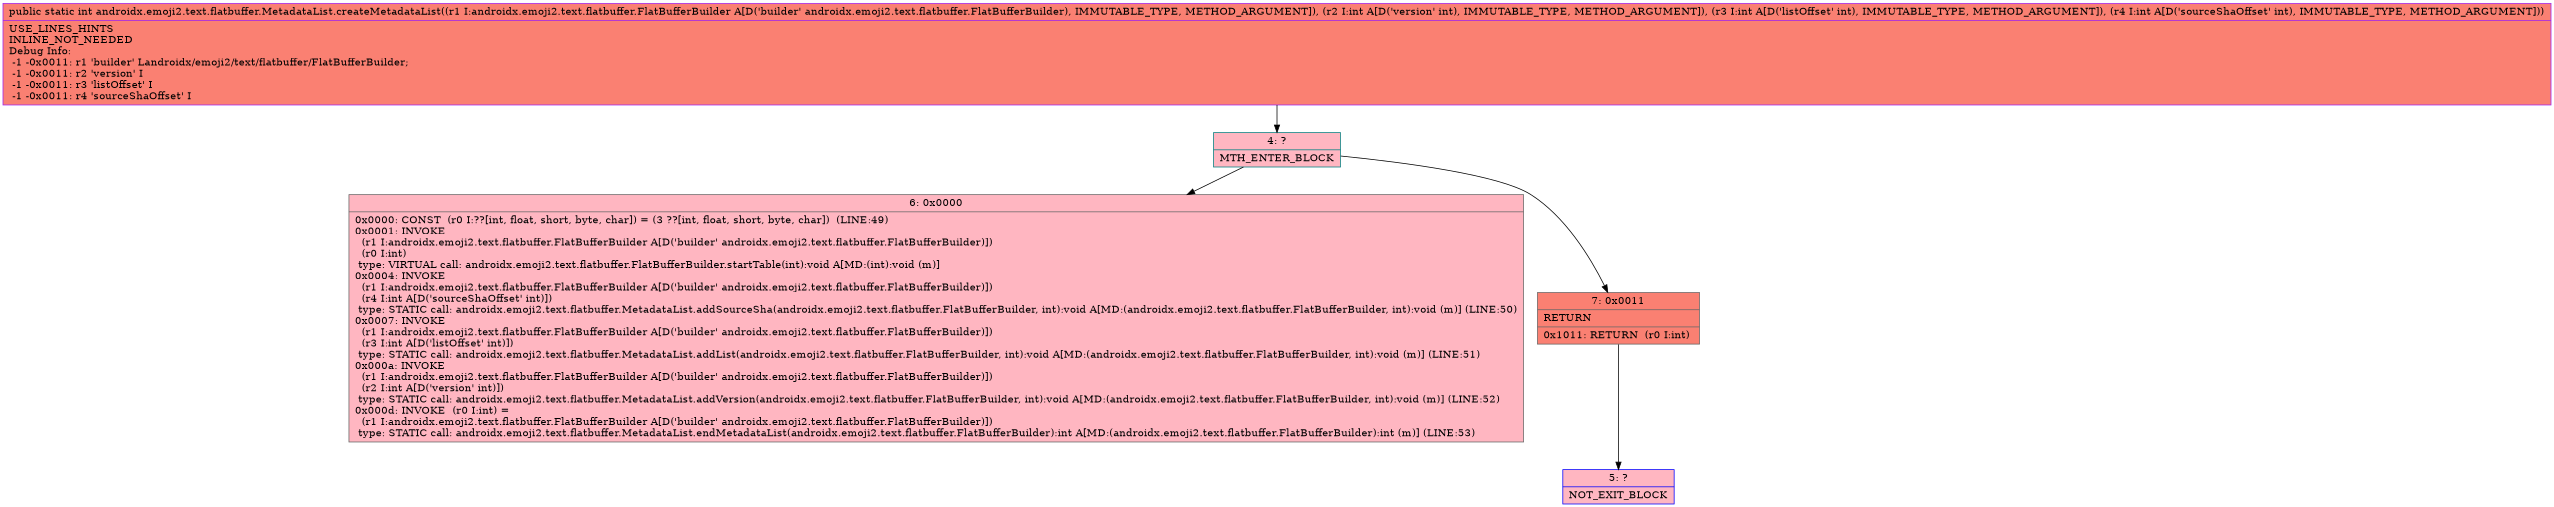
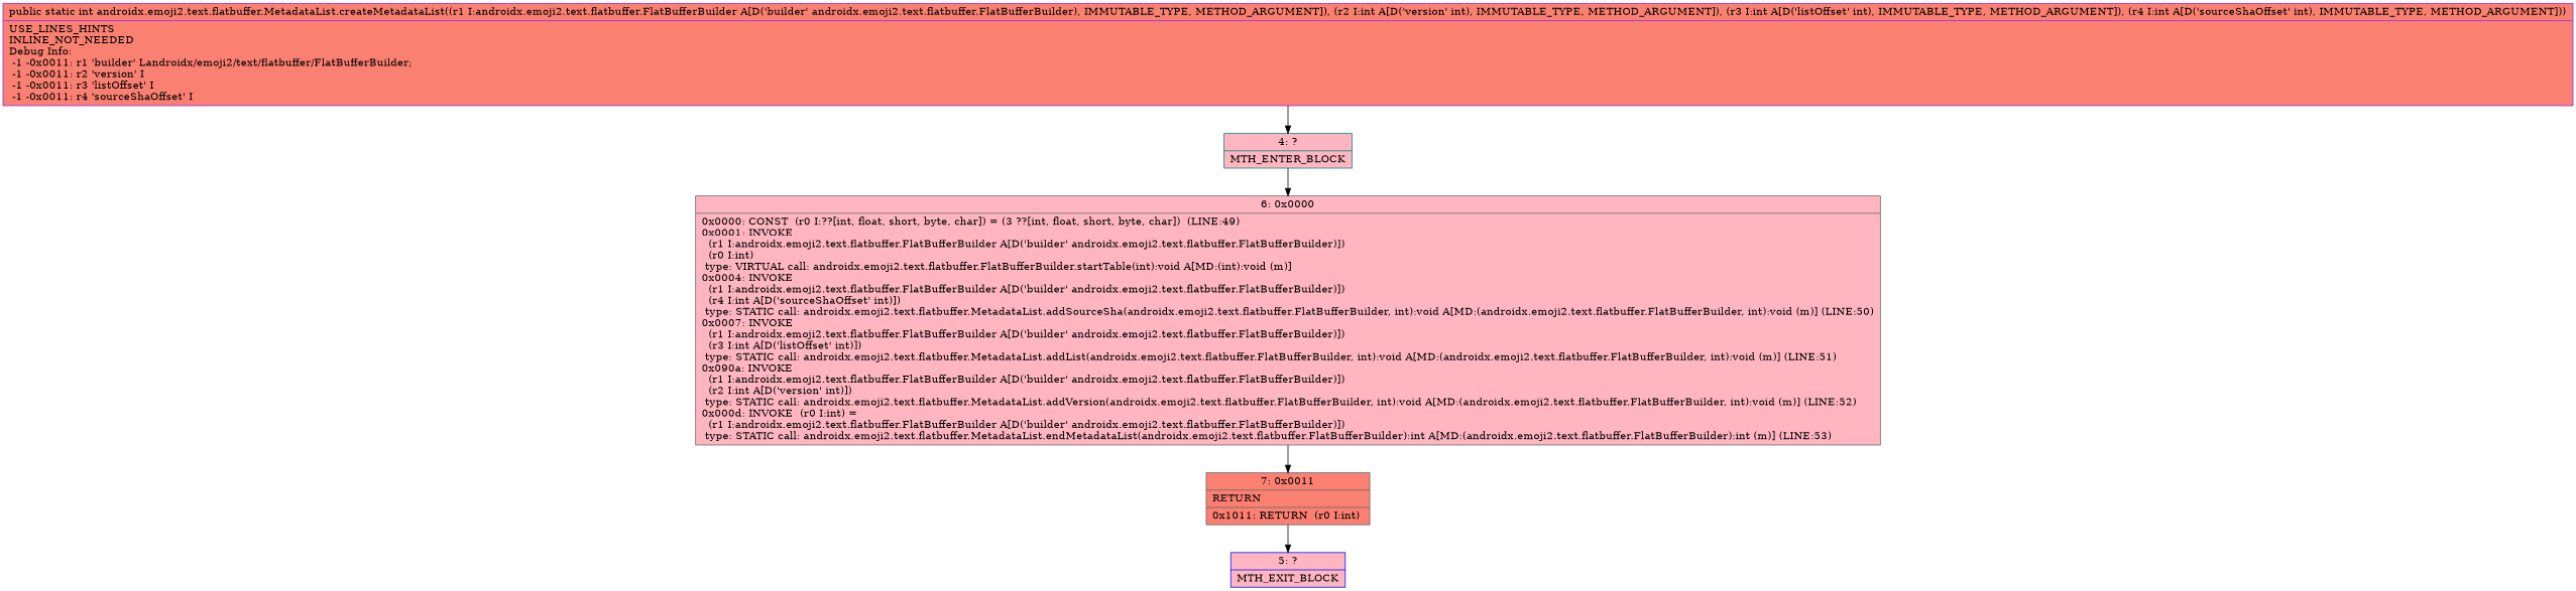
  digraph {
    node [color=gray40 fillcolor=lightpink shape=record style=filled]
    n1 [color=teal label="{4\:\ ?|MTH_ENTER_BLOCK\l}"]
-   n2 [label="{6\:\ 0x0000|0x0000: CONST  (r0 I:??[int, float, short, byte, char]) = (3 ??[int, float, short, byte, char])  (LINE:49)\l0x0001: INVOKE  \l  (r1 I:androidx.emoji2.text.flatbuffer.FlatBufferBuilder A[D('builder' androidx.emoji2.text.flatbuffer.FlatBufferBuilder)])\l  (r0 I:int)\l type: VIRTUAL call: androidx.emoji2.text.flatbuffer.FlatBufferBuilder.startTable(int):void A[MD:(int):void (m)]\l0x0004: INVOKE  \l  (r1 I:androidx.emoji2.text.flatbuffer.FlatBufferBuilder A[D('builder' androidx.emoji2.text.flatbuffer.FlatBufferBuilder)])\l  (r4 I:int A[D('sourceShaOffset' int)])\l type: STATIC call: androidx.emoji2.text.flatbuffer.MetadataList.addSourceSha(androidx.emoji2.text.flatbuffer.FlatBufferBuilder, int):void A[MD:(androidx.emoji2.text.flatbuffer.FlatBufferBuilder, int):void (m)] (LINE:50)\l0x0007: INVOKE  \l  (r1 I:androidx.emoji2.text.flatbuffer.FlatBufferBuilder A[D('builder' androidx.emoji2.text.flatbuffer.FlatBufferBuilder)])\l  (r3 I:int A[D('listOffset' int)])\l type: STATIC call: androidx.emoji2.text.flatbuffer.MetadataList.addList(androidx.emoji2.text.flatbuffer.FlatBufferBuilder, int):void A[MD:(androidx.emoji2.text.flatbuffer.FlatBufferBuilder, int):void (m)] (LINE:51)\l0x000a: INVOKE  \l  (r1 I:androidx.emoji2.text.flatbuffer.FlatBufferBuilder A[D('builder' androidx.emoji2.text.flatbuffer.FlatBufferBuilder)])\l  (r2 I:int A[D('version' int)])\l type: STATIC call: androidx.emoji2.text.flatbuffer.MetadataList.addVersion(androidx.emoji2.text.flatbuffer.FlatBufferBuilder, int):void A[MD:(androidx.emoji2.text.flatbuffer.FlatBufferBuilder, int):void (m)] (LINE:52)\l0x000d: INVOKE  (r0 I:int) = \l  (r1 I:androidx.emoji2.text.flatbuffer.FlatBufferBuilder A[D('builder' androidx.emoji2.text.flatbuffer.FlatBufferBuilder)])\l type: STATIC call: androidx.emoji2.text.flatbuffer.MetadataList.endMetadataList(androidx.emoji2.text.flatbuffer.FlatBufferBuilder):int A[MD:(androidx.emoji2.text.flatbuffer.FlatBufferBuilder):int (m)] (LINE:53)\l}"]
+   n2 [label="{6\:\ 0x0000|0x0000: CONST  (r0 I:??[int, float, short, byte, char]) = (3 ??[int, float, short, byte, char])  (LINE:49)\l0x0001: INVOKE  \l  (r1 I:androidx.emoji2.text.flatbuffer.FlatBufferBuilder A[D('builder' androidx.emoji2.text.flatbuffer.FlatBufferBuilder)])\l  (r0 I:int)\l type: VIRTUAL call: androidx.emoji2.text.flatbuffer.FlatBufferBuilder.startTable(int):void A[MD:(int):void (m)]\l0x0004: INVOKE  \l  (r1 I:androidx.emoji2.text.flatbuffer.FlatBufferBuilder A[D('builder' androidx.emoji2.text.flatbuffer.FlatBufferBuilder)])\l  (r4 I:int A[D('sourceShaOffset' int)])\l type: STATIC call: androidx.emoji2.text.flatbuffer.MetadataList.addSourceSha(androidx.emoji2.text.flatbuffer.FlatBufferBuilder, int):void A[MD:(androidx.emoji2.text.flatbuffer.FlatBufferBuilder, int):void (m)] (LINE:50)\l0x0007: INVOKE  \l  (r1 I:androidx.emoji2.text.flatbuffer.FlatBufferBuilder A[D('builder' androidx.emoji2.text.flatbuffer.FlatBufferBuilder)])\l  (r3 I:int A[D('listOffset' int)])\l type: STATIC call: androidx.emoji2.text.flatbuffer.MetadataList.addList(androidx.emoji2.text.flatbuffer.FlatBufferBuilder, int):void A[MD:(androidx.emoji2.text.flatbuffer.FlatBufferBuilder, int):void (m)] (LINE:51)\l0x090a: INVOKE  \l  (r1 I:androidx.emoji2.text.flatbuffer.FlatBufferBuilder A[D('builder' androidx.emoji2.text.flatbuffer.FlatBufferBuilder)])\l  (r2 I:int A[D('version' int)])\l type: STATIC call: androidx.emoji2.text.flatbuffer.MetadataList.addVersion(androidx.emoji2.text.flatbuffer.FlatBufferBuilder, int):void A[MD:(androidx.emoji2.text.flatbuffer.FlatBufferBuilder, int):void (m)] (LINE:52)\l0x000d: INVOKE  (r0 I:int) = \l  (r1 I:androidx.emoji2.text.flatbuffer.FlatBufferBuilder A[D('builder' androidx.emoji2.text.flatbuffer.FlatBufferBuilder)])\l type: STATIC call: androidx.emoji2.text.flatbuffer.MetadataList.endMetadataList(androidx.emoji2.text.flatbuffer.FlatBufferBuilder):int A[MD:(androidx.emoji2.text.flatbuffer.FlatBufferBuilder):int (m)] (LINE:53)\l}"]
    n3 [fillcolor=salmon label="{7\:\ 0x0011|RETURN\l|0x1011: RETURN  (r0 I:int) \l}"]
-   n4 [color=blue label="{5\:\ ?|NOT_EXIT_BLOCK\l}"]
+   n4 [color=blue label="{5\:\ ?|MTH_EXIT_BLOCK\l}"]
    n5 [color=purple fillcolor=salmon label="{public static int androidx.emoji2.text.flatbuffer.MetadataList.createMetadataList((r1 I:androidx.emoji2.text.flatbuffer.FlatBufferBuilder A[D('builder' androidx.emoji2.text.flatbuffer.FlatBufferBuilder), IMMUTABLE_TYPE, METHOD_ARGUMENT]), (r2 I:int A[D('version' int), IMMUTABLE_TYPE, METHOD_ARGUMENT]), (r3 I:int A[D('listOffset' int), IMMUTABLE_TYPE, METHOD_ARGUMENT]), (r4 I:int A[D('sourceShaOffset' int), IMMUTABLE_TYPE, METHOD_ARGUMENT]))  | USE_LINES_HINTS\lINLINE_NOT_NEEDED\lDebug Info:\l  \-1 \-0x0011: r1 'builder' Landroidx\/emoji2\/text\/flatbuffer\/FlatBufferBuilder;\l  \-1 \-0x0011: r2 'version' I\l  \-1 \-0x0011: r3 'listOffset' I\l  \-1 \-0x0011: r4 'sourceShaOffset' I\l}"]
    n1 -> n2
-   n1 -> n3
+   n2 -> n3
    n3 -> n4
    n5 -> n1
  }
